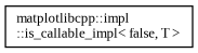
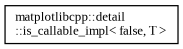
  digraph {
    rankdir=LR
    fontname="Liberation Serif"
-   n1 [color=black fillcolor=white fontname="Liberation Serif" fontsize=10 height=0.2 label="matplotlibcpp::impl\l::is_callable_impl\< false, T \>" shape=record style=filled width=0.4]
+   n1 [color=black fillcolor=white fontname="Liberation Serif" fontsize=10 height=0.2 label="matplotlibcpp::detail\l::is_callable_impl\< false, T \>" shape=record style=filled width=0.4]
  }
